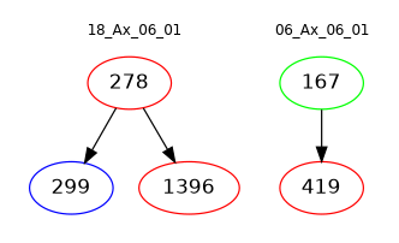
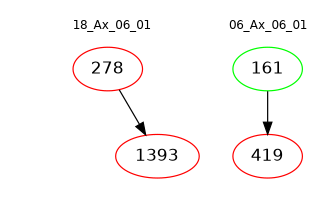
  digraph {
    fontname="DejaVu Sans"
    node [color=red fontname="DejaVu Sans"]
    edge [color=black fontname="DejaVu Sans"]
    n1 [label=278]
-   n2 [color=blue label=299]
-   n3 [label=1396]
-   n4 [color=green label=167]
+   n3 [label=1393]
+   n4 [color=green label=161]
    n5 [label=419]
    subgraph cluster_1 {
      color=white
      fontsize=10
      label="18_Ax_06_01"
      n1
-     n2
      n3
    }
    subgraph cluster_2 {
      color=white
      fontsize=10
      label="06_Ax_06_01"
      n4
      n5
    }
-   n1 -> n2
    n1 -> n3
    n4 -> n5
  }
